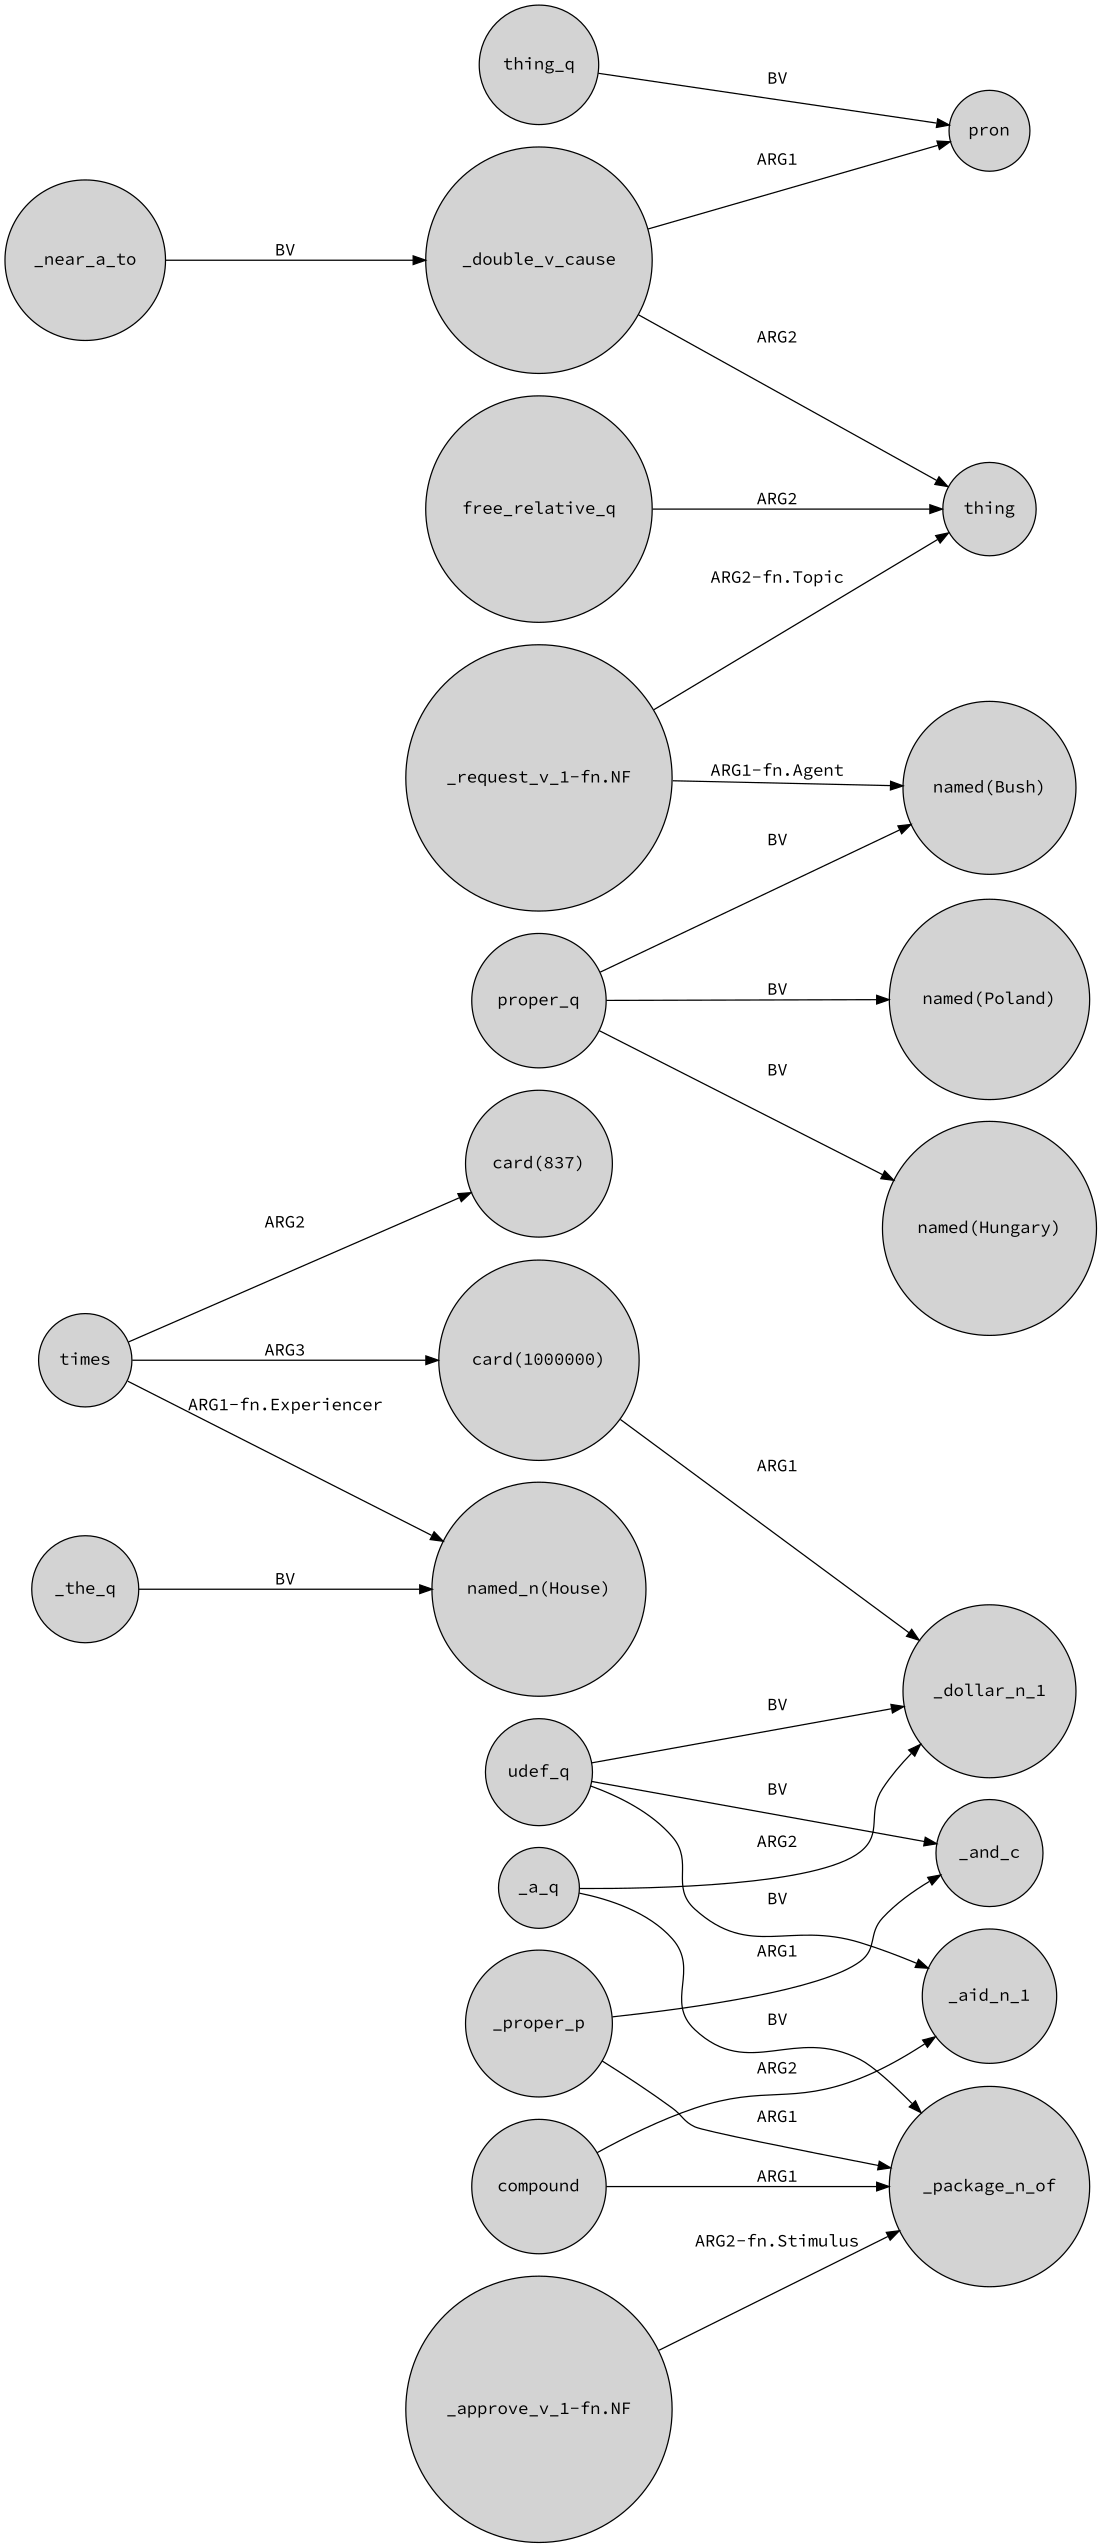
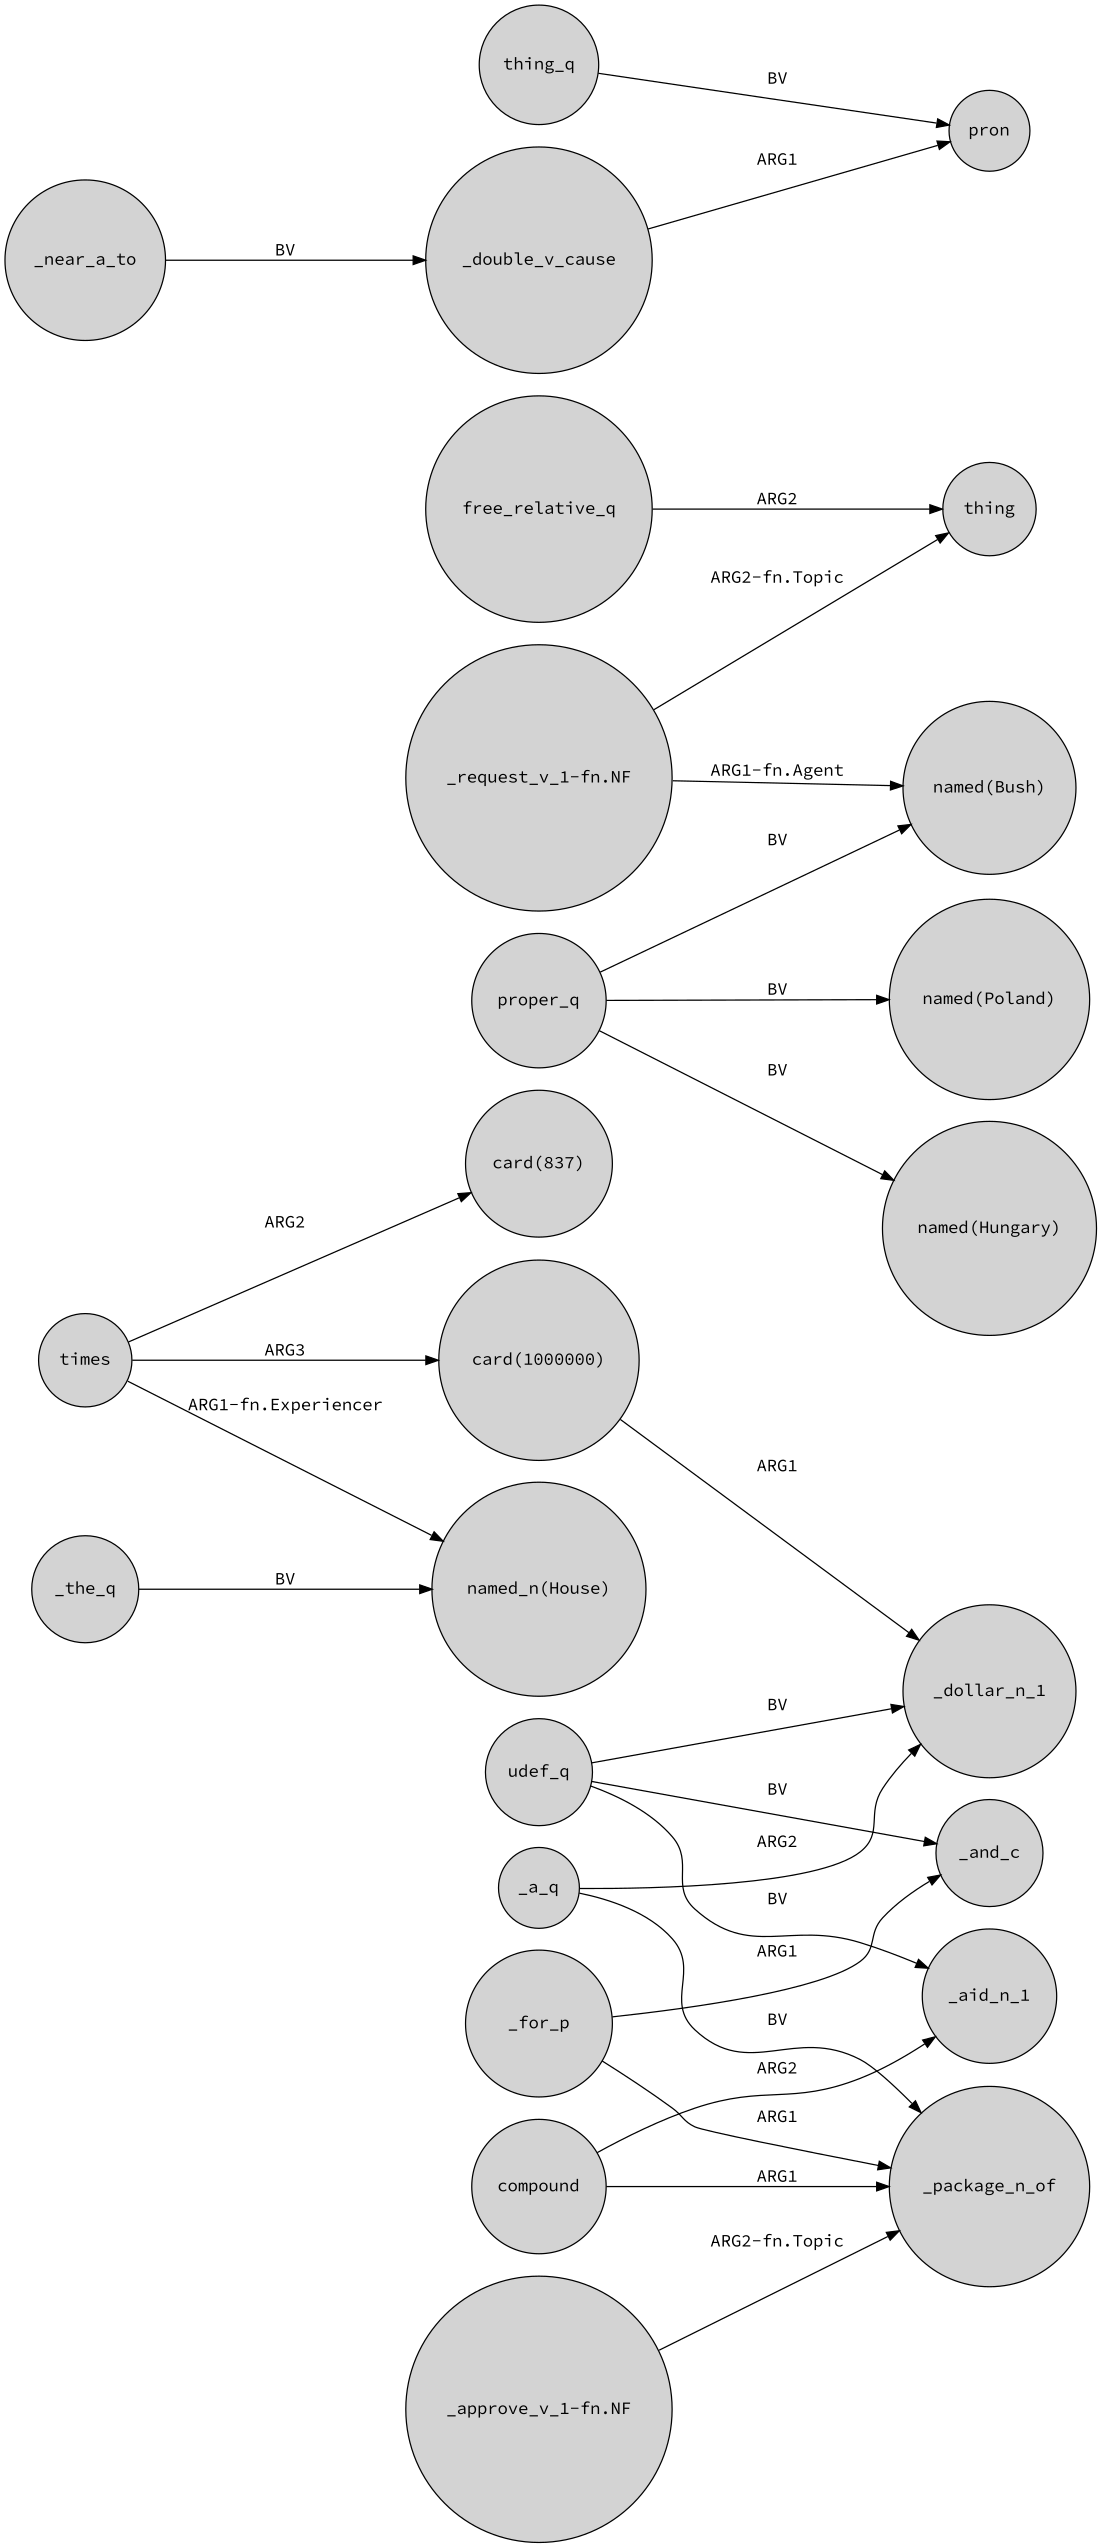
  digraph {
    fontname="Source Code Pro"
    rankdir=LR
    node [fontname="Source Code Pro" shape=circle style=filled]
    edge [fontname="Source Code Pro"]
    "card(1000000)"
    _dollar_n_1
    _double_v_cause
    pron
    thing
-   _for_p [label=_proper_p]
+   _for_p
    _package_n_of
    _and_c
    "_request_v_1-fn.NF"
    "named(Bush)"
    _the_q
    "named_n(House)"
    proper_q
    "named(Poland)"
    "named(Hungary)"
    compound
    _aid_n_1
    n18 [label=thing_q]
    "_approve_v_1-fn.NF"
    _near_a_to
    times
    "card(837)"
    free_relative_q
    udef_q
    _a_q
    "card(1000000)" -> _dollar_n_1 [label=ARG1]
    _double_v_cause -> pron [label=ARG1]
-   _double_v_cause -> thing [label=ARG2]
    _for_p -> _package_n_of [label=ARG1]
    _for_p -> _and_c [label=ARG1]
    "_request_v_1-fn.NF" -> thing [label="ARG2-fn.Topic"]
    "_request_v_1-fn.NF" -> "named(Bush)" [label="ARG1-fn.Agent"]
    _the_q -> "named_n(House)" [label=BV]
    proper_q -> "named(Bush)" [label=BV]
    proper_q -> "named(Poland)" [label=BV]
    proper_q -> "named(Hungary)" [label=BV]
    compound -> _package_n_of [label=ARG1]
    compound -> _aid_n_1 [label=ARG2]
    n18 -> pron [label=BV]
-   "_approve_v_1-fn.NF" -> _package_n_of [label="ARG2-fn.Stimulus"]
+   "_approve_v_1-fn.NF" -> _package_n_of [label="ARG2-fn.Topic"]
    _near_a_to -> _double_v_cause [label=BV]
    times -> "card(1000000)" [label=ARG3]
    times -> "named_n(House)" [label="ARG1-fn.Experiencer"]
    times -> "card(837)" [label=ARG2]
    free_relative_q -> thing [label=ARG2]
    udef_q -> _dollar_n_1 [label=BV]
    udef_q -> _and_c [label=BV]
    udef_q -> _aid_n_1 [label=BV]
    _a_q -> _dollar_n_1 [label=ARG2]
    _a_q -> _package_n_of [label=BV]
  }
